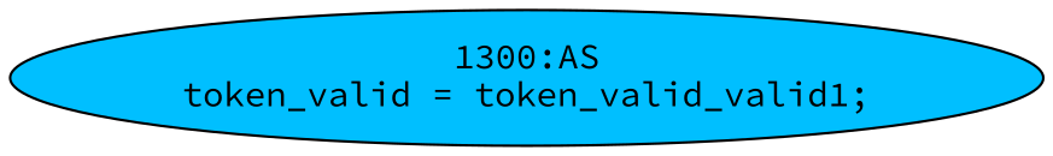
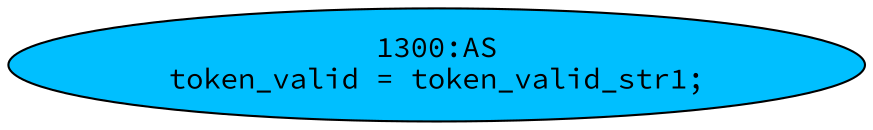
  strict digraph {
    fontname="Source Code Pro"
-   n1 [ast="<pyverilog.vparser.ast.Assign object at 0x7f0647e576d0>" def_var="['token_valid']" fillcolor=deepskyblue label="1300:AS\ntoken_valid = token_valid_valid1;" statements="[]" style=filled typ=Assign use_var="['token_valid_str1']" fontname="Source Code Pro"]
+   n1 [ast="<pyverilog.vparser.ast.Assign object at 0x7f0647e576d0>" def_var="['token_valid']" fillcolor=deepskyblue label="1300:AS\ntoken_valid = token_valid_str1;" statements="[]" style=filled typ=Assign use_var="['token_valid_str1']" fontname="Source Code Pro"]
  }
